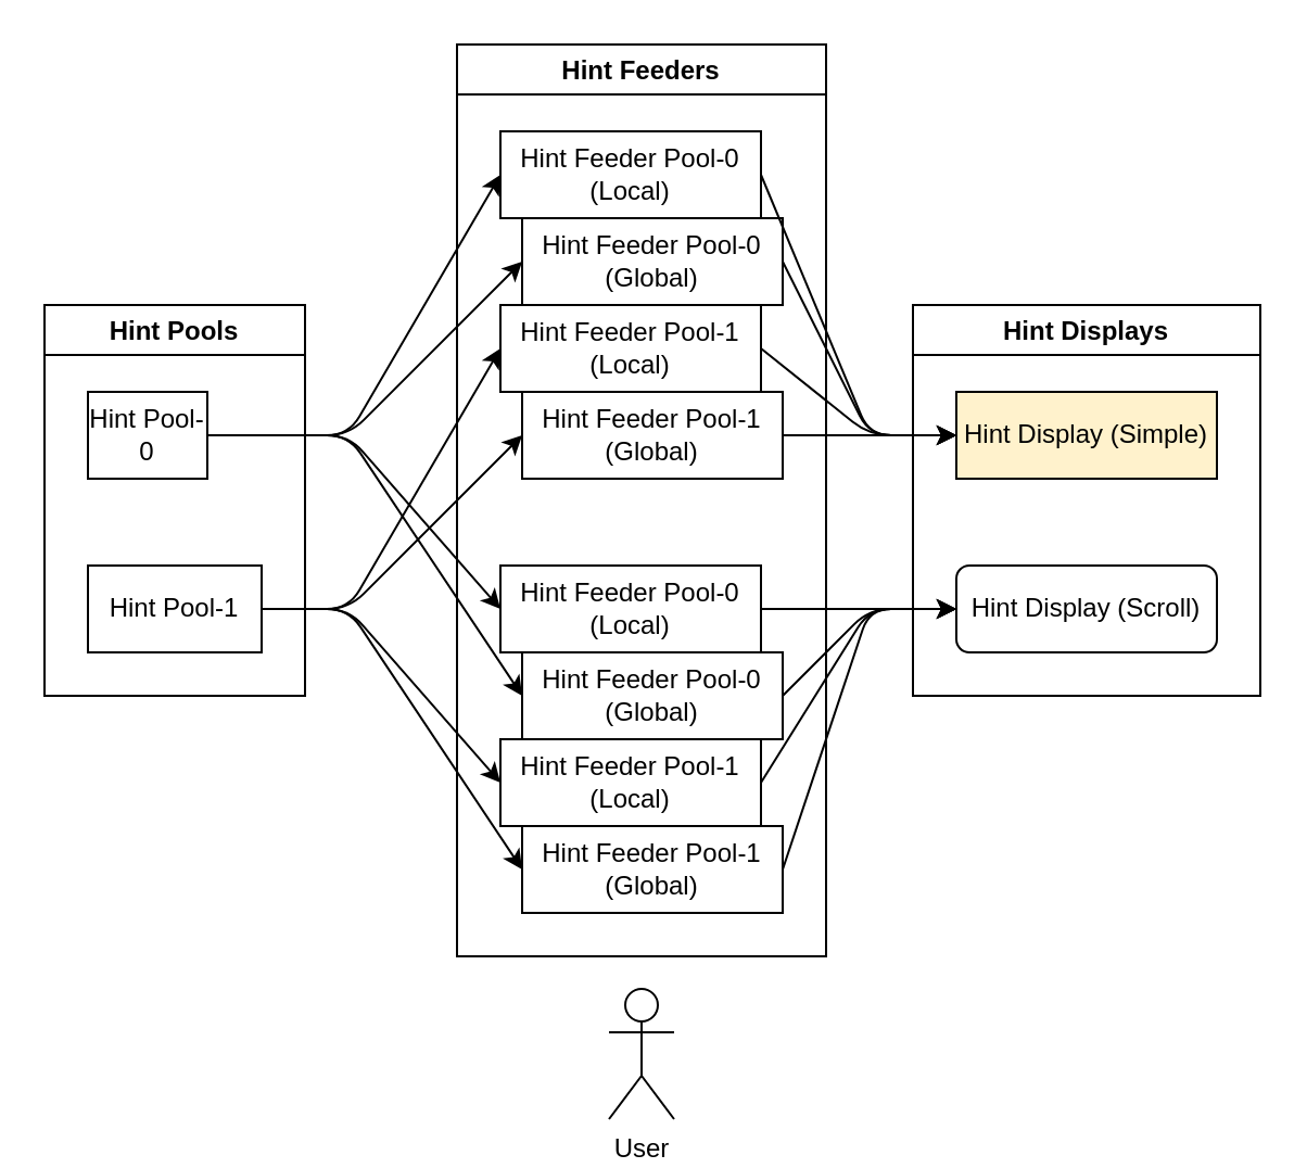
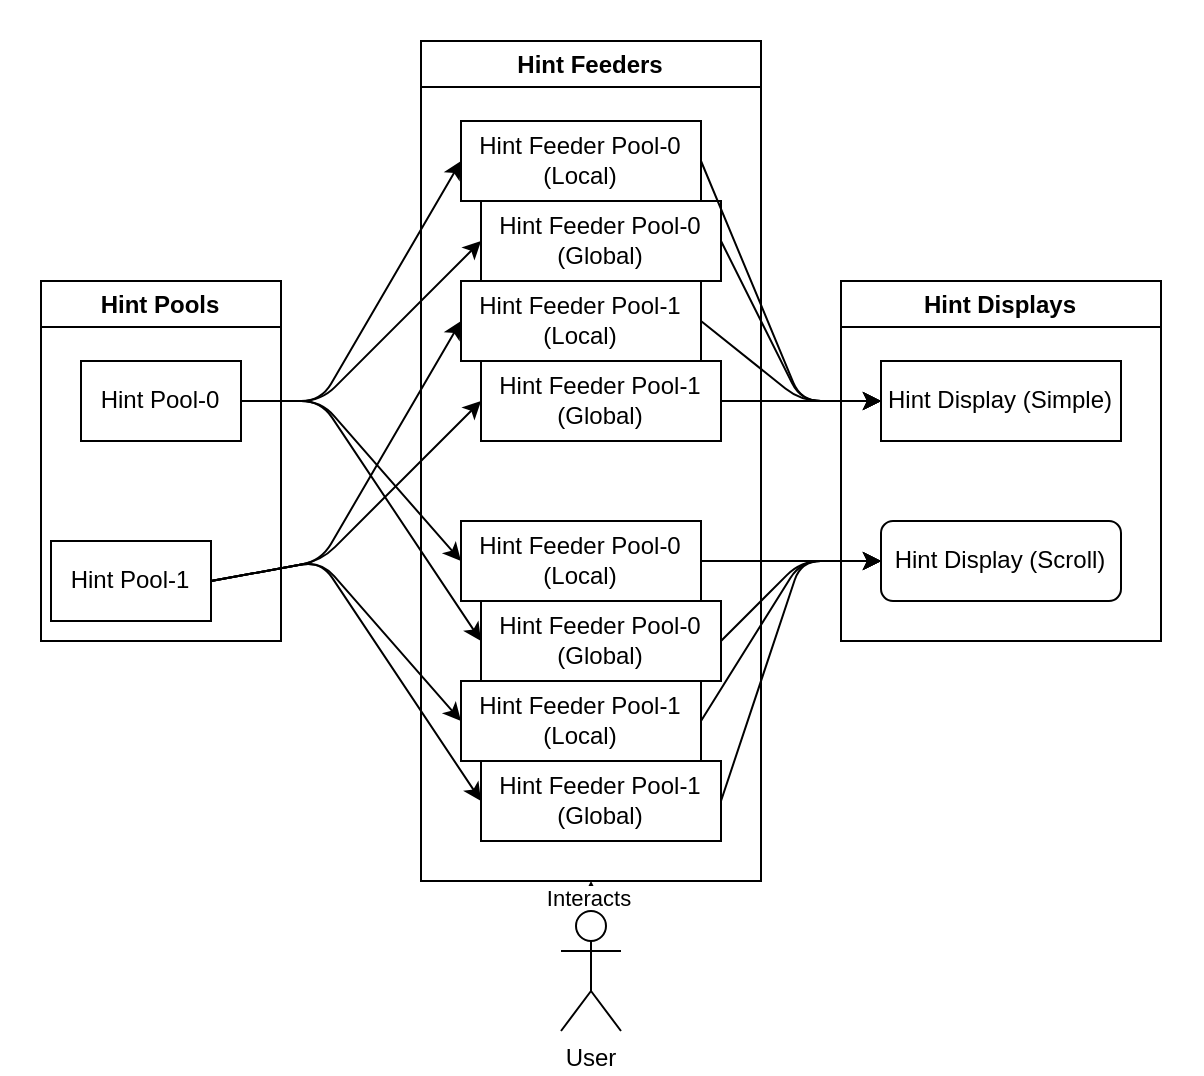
  <mxCell id="0" />
  <mxCell id="1" value="Blocks" parent="0" />
  <mxCell id="2" value="Hint Feeders" style="swimlane;" parent="1" vertex="1"><mxGeometry x="210" y="20" width="170" height="420" as="geometry" /></mxCell>
  <mxCell id="3" value="Hint Feeder Pool-0&lt;div&gt;(Local&lt;span style=&quot;background-color: transparent;&quot;&gt;)&lt;/span&gt;&lt;/div&gt;" style="whiteSpace=wrap;html=1;" parent="2" vertex="1"><mxGeometry x="20" y="40" width="120" height="40" as="geometry" /></mxCell>
  <mxCell id="4" value="Hint Feeder Pool-0&lt;div&gt;(Global&lt;span style=&quot;background-color: transparent;&quot;&gt;)&lt;/span&gt;&lt;/div&gt;" style="whiteSpace=wrap;html=1;" parent="2" vertex="1"><mxGeometry x="30" y="80" width="120" height="40" as="geometry" /></mxCell>
  <mxCell id="5" value="Hint Feeder Pool-1&lt;div&gt;(Local&lt;span style=&quot;background-color: transparent;&quot;&gt;)&lt;/span&gt;&lt;/div&gt;" style="whiteSpace=wrap;html=1;" parent="2" vertex="1"><mxGeometry x="20" y="120" width="120" height="40" as="geometry" /></mxCell>
  <mxCell id="6" value="Hint Feeder Pool-1&lt;div&gt;(Global&lt;span style=&quot;background-color: transparent;&quot;&gt;)&lt;/span&gt;&lt;/div&gt;" style="whiteSpace=wrap;html=1;" parent="2" vertex="1"><mxGeometry x="30" y="160" width="120" height="40" as="geometry" /></mxCell>
  <mxCell id="7" value="Hint Feeder Pool-0&lt;div&gt;(Local&lt;span style=&quot;background-color: transparent;&quot;&gt;)&lt;/span&gt;&lt;/div&gt;" style="whiteSpace=wrap;html=1;" parent="2" vertex="1"><mxGeometry x="20" y="240" width="120" height="40" as="geometry" /></mxCell>
  <mxCell id="8" value="Hint Feeder Pool-0&lt;div&gt;(Global&lt;span style=&quot;background-color: transparent;&quot;&gt;)&lt;/span&gt;&lt;/div&gt;" style="whiteSpace=wrap;html=1;" parent="2" vertex="1"><mxGeometry x="30" y="280" width="120" height="40" as="geometry" /></mxCell>
  <mxCell id="9" value="Hint Feeder Pool-1&lt;div&gt;(Local&lt;span style=&quot;background-color: transparent;&quot;&gt;)&lt;/span&gt;&lt;/div&gt;" style="whiteSpace=wrap;html=1;" parent="2" vertex="1"><mxGeometry x="20" y="320" width="120" height="40" as="geometry" /></mxCell>
  <mxCell id="10" value="Hint Feeder Pool-1&lt;div&gt;(Global&lt;span style=&quot;background-color: transparent;&quot;&gt;)&lt;/span&gt;&lt;/div&gt;" style="whiteSpace=wrap;html=1;" parent="2" vertex="1"><mxGeometry x="30" y="360" width="120" height="40" as="geometry" /></mxCell>
+ <mxCell id="11" style="edgeStyle=none;html=1;" parent="1" source="36" target="2" edge="1"><mxGeometry relative="1" as="geometry" /></mxCell>
+ <mxCell id="12" value="Interacts" style="edgeLabel;html=1;align=center;verticalAlign=middle;resizable=0;points=[];" parent="11" vertex="1" connectable="0"><mxGeometry x="-0.004" y="2" relative="1" as="geometry"><mxPoint as="offset" /></mxGeometry></mxCell>
  <mxCell id="13" value="Hint Pools" style="swimlane;" parent="1" vertex="1"><mxGeometry x="20" y="140" width="120" height="180" as="geometry"><mxRectangle x="500" y="360" width="90" height="30" as="alternateBounds" /></mxGeometry></mxCell>
- <mxCell id="14" value="Hint Pool-0" style="whiteSpace=wrap;html=1;" parent="13" vertex="1"><mxGeometry x="20" y="40" width="55" height="40" as="geometry" /></mxCell>
- <mxCell id="15" value="Hint Pool-1" style="whiteSpace=wrap;html=1;" parent="13" vertex="1"><mxGeometry x="20" y="120" width="80" height="40" as="geometry" /></mxCell>
+ <mxCell id="14" value="Hint Pool-0" style="whiteSpace=wrap;html=1;" parent="13" vertex="1"><mxGeometry x="20" y="40" width="80" height="40" as="geometry" /></mxCell>
+ <mxCell id="15" value="Hint Pool-1" style="whiteSpace=wrap;html=1;" parent="13" vertex="1"><mxGeometry x="5" y="130" width="80" height="40" as="geometry" /></mxCell>
  <mxCell id="16" value="Hint Displays" style="swimlane;" parent="1" vertex="1"><mxGeometry x="420" y="140" width="160" height="180" as="geometry"><mxRectangle x="900" y="300" width="110" height="30" as="alternateBounds" /></mxGeometry></mxCell>
- <mxCell id="17" value="Hint Display (Simple)" style="whiteSpace=wrap;html=1;fillColor=#fff2cc;" parent="16" vertex="1"><mxGeometry x="20" y="40" width="120" height="40" as="geometry" /></mxCell>
+ <mxCell id="17" value="Hint Display (Simple)" style="whiteSpace=wrap;html=1;" parent="16" vertex="1"><mxGeometry x="20" y="40" width="120" height="40" as="geometry" /></mxCell>
  <mxCell id="18" value="Hint&amp;nbsp;&lt;span style=&quot;background-color: transparent;&quot;&gt;Display (Scroll)&lt;/span&gt;" style="whiteSpace=wrap;html=1;rounded=1;" parent="16" vertex="1"><mxGeometry x="20" y="120" width="120" height="40" as="geometry" /></mxCell>
  <mxCell id="19" parent="0" />
  <mxCell id="20" style="edgeStyle=none;html=1;entryX=0;entryY=0.5;entryDx=0;entryDy=0;exitX=1;exitY=0.5;exitDx=0;exitDy=0;" parent="19" source="14" target="3" edge="1"><mxGeometry relative="1" as="geometry"><Array as="points"><mxPoint x="160" y="200" /></Array></mxGeometry></mxCell>
  <mxCell id="21" style="edgeStyle=none;html=1;entryX=0;entryY=0.5;entryDx=0;entryDy=0;exitX=1;exitY=0.5;exitDx=0;exitDy=0;" parent="19" source="14" target="4" edge="1"><mxGeometry relative="1" as="geometry"><Array as="points"><mxPoint x="160" y="200" /></Array></mxGeometry></mxCell>
  <mxCell id="22" style="edgeStyle=none;html=1;entryX=0;entryY=0.5;entryDx=0;entryDy=0;exitX=1;exitY=0.5;exitDx=0;exitDy=0;" parent="19" source="14" target="7" edge="1"><mxGeometry relative="1" as="geometry"><Array as="points"><mxPoint x="160" y="200" /></Array></mxGeometry></mxCell>
  <mxCell id="23" style="edgeStyle=none;html=1;entryX=0;entryY=0.5;entryDx=0;entryDy=0;exitX=1;exitY=0.5;exitDx=0;exitDy=0;" parent="19" source="14" target="8" edge="1"><mxGeometry relative="1" as="geometry"><Array as="points"><mxPoint x="160" y="200" /></Array></mxGeometry></mxCell>
  <mxCell id="24" style="edgeStyle=none;html=1;entryX=0;entryY=0.5;entryDx=0;entryDy=0;exitX=1;exitY=0.5;exitDx=0;exitDy=0;" parent="19" source="15" target="5" edge="1"><mxGeometry relative="1" as="geometry"><Array as="points"><mxPoint x="160" y="280" /></Array></mxGeometry></mxCell>
  <mxCell id="25" style="edgeStyle=none;html=1;entryX=0;entryY=0.5;entryDx=0;entryDy=0;exitX=1;exitY=0.5;exitDx=0;exitDy=0;" parent="19" source="15" target="6" edge="1"><mxGeometry relative="1" as="geometry"><Array as="points"><mxPoint x="160" y="280" /></Array></mxGeometry></mxCell>
  <mxCell id="26" style="edgeStyle=none;html=1;entryX=0;entryY=0.5;entryDx=0;entryDy=0;exitX=1;exitY=0.5;exitDx=0;exitDy=0;" parent="19" source="15" target="9" edge="1"><mxGeometry relative="1" as="geometry"><Array as="points"><mxPoint x="160" y="280" /></Array></mxGeometry></mxCell>
  <mxCell id="27" style="edgeStyle=none;html=1;entryX=0;entryY=0.5;entryDx=0;entryDy=0;exitX=1;exitY=0.5;exitDx=0;exitDy=0;" parent="19" source="15" target="10" edge="1"><mxGeometry relative="1" as="geometry"><Array as="points"><mxPoint x="160" y="280" /></Array></mxGeometry></mxCell>
  <mxCell id="28" style="edgeStyle=none;html=1;exitX=1;exitY=0.5;exitDx=0;exitDy=0;entryX=0;entryY=0.5;entryDx=0;entryDy=0;" parent="19" source="6" target="17" edge="1"><mxGeometry relative="1" as="geometry"><Array as="points" /></mxGeometry></mxCell>
  <mxCell id="29" style="edgeStyle=none;html=1;exitX=1;exitY=0.5;exitDx=0;exitDy=0;entryX=0;entryY=0.5;entryDx=0;entryDy=0;" parent="19" source="3" target="17" edge="1"><mxGeometry relative="1" as="geometry"><Array as="points"><mxPoint x="400" y="200" /></Array></mxGeometry></mxCell>
  <mxCell id="30" style="edgeStyle=none;html=1;exitX=1;exitY=0.5;exitDx=0;exitDy=0;entryX=0;entryY=0.5;entryDx=0;entryDy=0;" parent="19" source="4" target="17" edge="1"><mxGeometry relative="1" as="geometry"><Array as="points"><mxPoint x="400" y="200" /></Array></mxGeometry></mxCell>
  <mxCell id="31" style="edgeStyle=none;html=1;exitX=1;exitY=0.5;exitDx=0;exitDy=0;entryX=0;entryY=0.5;entryDx=0;entryDy=0;" parent="19" source="5" target="17" edge="1"><mxGeometry relative="1" as="geometry"><Array as="points"><mxPoint x="400" y="200" /></Array></mxGeometry></mxCell>
  <mxCell id="32" style="edgeStyle=none;html=1;exitX=1;exitY=0.5;exitDx=0;exitDy=0;entryX=0;entryY=0.5;entryDx=0;entryDy=0;" parent="19" source="10" target="18" edge="1"><mxGeometry relative="1" as="geometry"><Array as="points"><mxPoint x="400" y="280" /></Array></mxGeometry></mxCell>
  <mxCell id="33" style="edgeStyle=none;html=1;exitX=1;exitY=0.5;exitDx=0;exitDy=0;entryX=0;entryY=0.5;entryDx=0;entryDy=0;" parent="19" source="7" target="18" edge="1"><mxGeometry relative="1" as="geometry"><Array as="points" /></mxGeometry></mxCell>
  <mxCell id="34" style="edgeStyle=none;html=1;exitX=1;exitY=0.5;exitDx=0;exitDy=0;entryX=0;entryY=0.5;entryDx=0;entryDy=0;" parent="19" source="8" target="18" edge="1"><mxGeometry relative="1" as="geometry"><Array as="points"><mxPoint x="400" y="280" /></Array></mxGeometry></mxCell>
  <mxCell id="35" style="edgeStyle=none;html=1;exitX=1;exitY=0.5;exitDx=0;exitDy=0;entryX=0;entryY=0.5;entryDx=0;entryDy=0;" parent="19" source="9" target="18" edge="1"><mxGeometry relative="1" as="geometry"><Array as="points"><mxPoint x="400" y="280" /></Array></mxGeometry></mxCell>
  <mxCell id="36" value="User" style="shape=umlActor;verticalLabelPosition=bottom;verticalAlign=top;html=1;outlineConnect=0;" parent="19" vertex="1"><mxGeometry x="280" y="455" width="30" height="60" as="geometry" /></mxCell>
